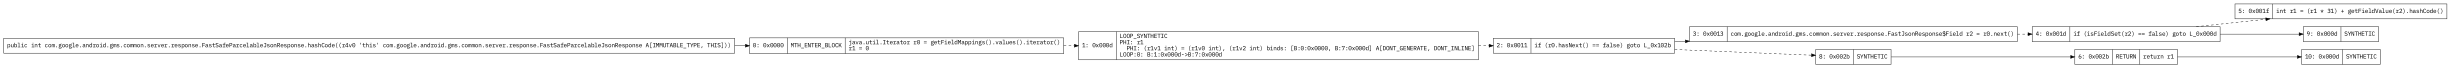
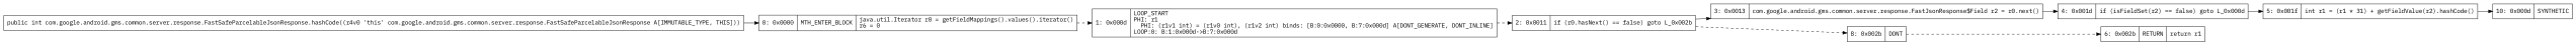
  digraph {
    fontname="IBM Plex Mono"
    rankdir=LR
    node [fontname="IBM Plex Mono" shape=record]
    edge [fontname="IBM Plex Mono"]
-   n1 [label="{0\:\ 0x0000|MTH_ENTER_BLOCK\l|java.util.Iterator r0 = getFieldMappings().values().iterator()\lr1 = 0\l}"]
-   n2 [label="{1\:\ 0x000d|LOOP_SYNTHETIC\lPHI: r1 \l  PHI: (r1v1 int) = (r1v0 int), (r1v2 int) binds: [B:0:0x0000, B:7:0x000d] A[DONT_GENERATE, DONT_INLINE]\lLOOP:0: B:1:0x000d\-\>B:7:0x000d\l}"]
-   n3 [label="{2\:\ 0x0011|if (r0.hasNext() == false) goto L_0x102b\l}"]
+   n1 [label="{0\:\ 0x0000|MTH_ENTER_BLOCK\l|java.util.Iterator r0 = getFieldMappings().values().iterator()\lr6 = 0\l}"]
+   n2 [label="{1\:\ 0x000d|LOOP_START\lPHI: r1 \l  PHI: (r1v1 int) = (r1v0 int), (r1v2 int) binds: [B:0:0x0000, B:7:0x000d] A[DONT_GENERATE, DONT_INLINE]\lLOOP:0: B:1:0x000d\-\>B:7:0x000d\l}"]
+   n3 [label="{2\:\ 0x0011|if (r0.hasNext() == false) goto L_0x002b\l}"]
    n4 [label="{3\:\ 0x0013|com.google.android.gms.common.server.response.FastJsonResponse$Field r2 = r0.next()\l}"]
-   n5 [label="{8\:\ 0x002b|SYNTHETIC\l}"]
+   n5 [label="{8\:\ 0x002b|DONT\l}"]
    n6 [label="{4\:\ 0x001d|if (isFieldSet(r2) == false) goto L_0x000d\l}"]
    n7 [label="{6\:\ 0x002b|RETURN\l|return r1\l}"]
    n8 [label="{5\:\ 0x001f|int r1 = (r1 * 31) + getFieldValue(r2).hashCode()\l}"]
-   n9 [label="{9\:\ 0x000d|SYNTHETIC\l}"]
    n10 [label="{10\:\ 0x000d|SYNTHETIC\l}"]
    n11 [label="{public int com.google.android.gms.common.server.response.FastSafeParcelableJsonResponse.hashCode((r4v0 'this' com.google.android.gms.common.server.response.FastSafeParcelableJsonResponse A[IMMUTABLE_TYPE, THIS])) }"]
    n1 -> n2 [style=dashed]
    n2 -> n3 [style=dashed]
    n3 -> n4 [style=solid]
    n3 -> n5 [style=dashed]
-   n4 -> n6 [style=dashed]
-   n5 -> n7
-   n6 -> n8 [style=dashed]
-   n6 -> n9
-   n7 -> n10
+   n4 -> n6
+   n5 -> n7 [style=dashed]
+   n6 -> n8 [style=solid]
+   n8 -> n10
    n11 -> n1
  }
